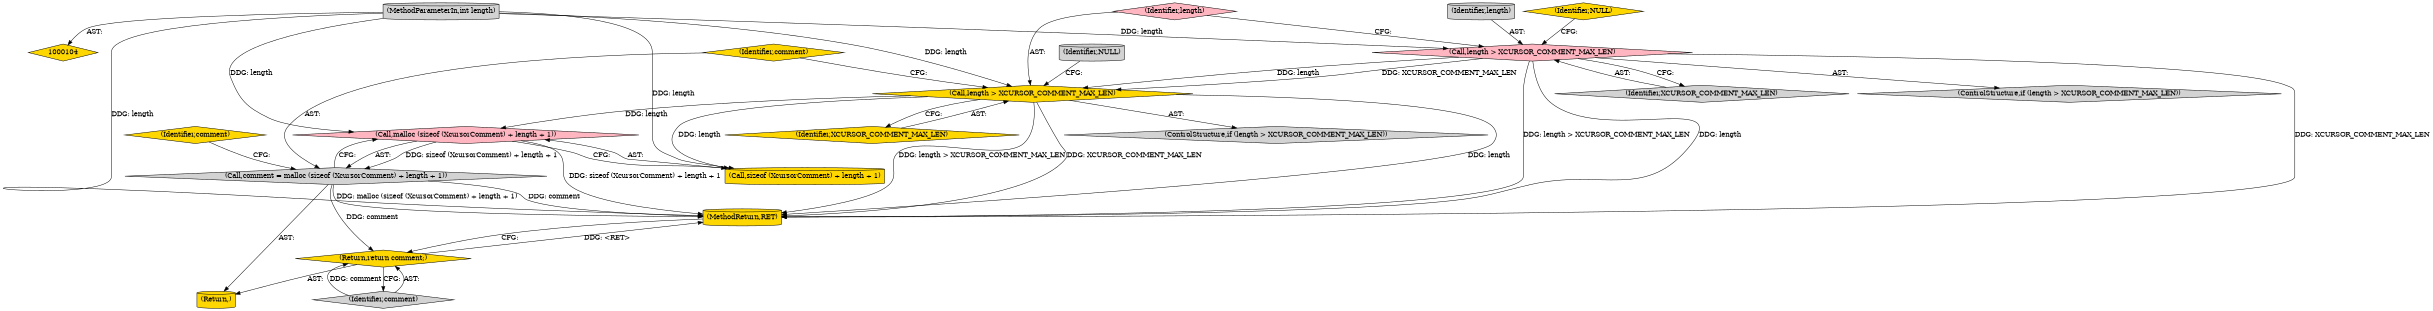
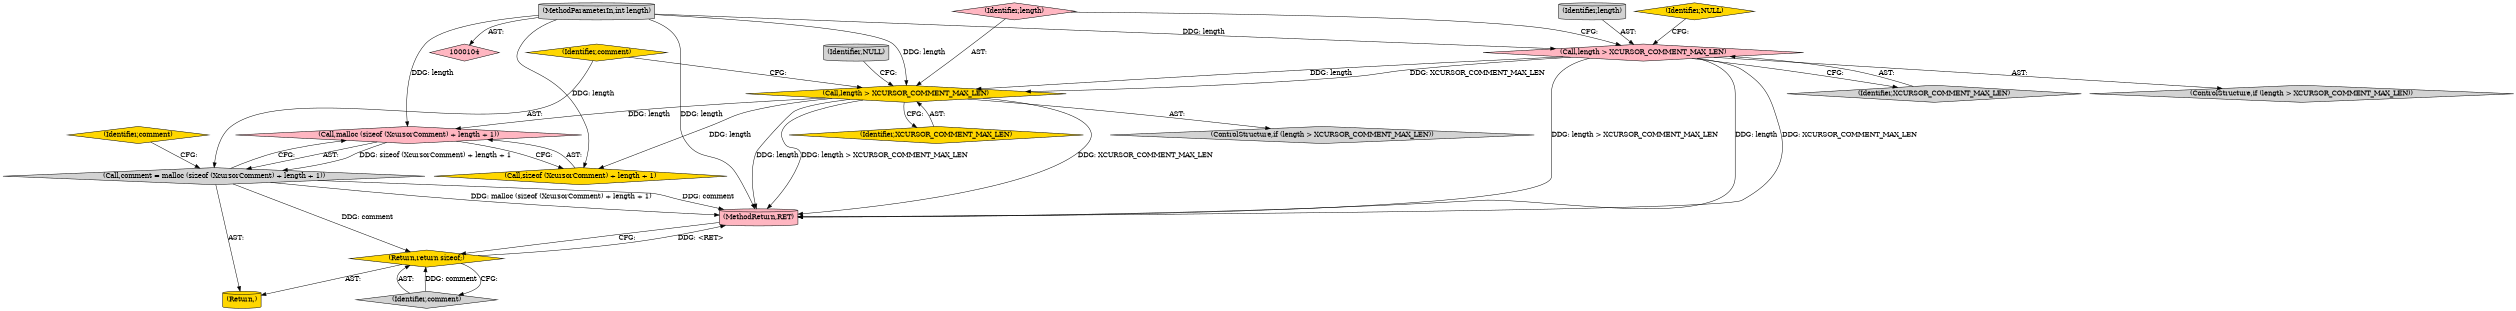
  digraph {
    node [fillcolor=gold shape=diamond style=filled]
    n1 [fillcolor=lightpink label="(Call,malloc (sizeof (XcursorComment) + length + 1))"]
    n2 [fillcolor=lightgrey label="(Call,comment = malloc (sizeof (XcursorComment) + length + 1))"]
-   n3 [label="(Call,sizeof (XcursorComment) + length + 1)" shape=cylinder]
-   n4 [label="(MethodReturn,RET)" shape=cylinder]
-   n5 [label="(Return,return comment;)"]
+   n3 [label="(Call,sizeof (XcursorComment) + length + 1)"]
+   n4 [fillcolor=lightpink label="(MethodReturn,RET)" shape=cylinder]
+   n5 [label="(Return,return sizeof;)"]
    n6 [label="(Return,)" shape=cylinder]
    n7 [label="(Call,length > XCURSOR_COMMENT_MAX_LEN)"]
    n8 [fillcolor=lightgrey label="(ControlStructure,if (length > XCURSOR_COMMENT_MAX_LEN))"]
    n9 [label="(Identifier,XCURSOR_COMMENT_MAX_LEN)"]
    n10 [fillcolor=lightpink label="(Call,length > XCURSOR_COMMENT_MAX_LEN)"]
    n11 [fillcolor=lightgrey label="(Identifier,XCURSOR_COMMENT_MAX_LEN)"]
    n12 [fillcolor=lightgrey label="(ControlStructure,if (length > XCURSOR_COMMENT_MAX_LEN))"]
    n13 [fillcolor=lightgrey label="(MethodParameterIn,int length)" shape=cylinder]
-   1000104
+   1000104 [fillcolor=lightpink]
    n15 [fillcolor=lightgrey label="(Identifier,comment)"]
    n16 [fillcolor=lightgrey label="(Identifier,NULL)" shape=cylinder]
    n17 [label="(Identifier,NULL)"]
    n18 [fillcolor=lightgrey label="(Identifier,length)" shape=cylinder]
    n19 [label="(Identifier,comment)"]
    n20 [label="(Identifier,comment)"]
    n21 [fillcolor=lightpink label="(Identifier,length)"]
    n1 -> n2 [label="AST: "]
    n1 -> n2 [label="DDG: sizeof (XcursorComment) + length + 1"]
    n1 -> n3 [label="CFG: "]
-   n1 -> n4 [label="DDG: sizeof (XcursorComment) + length + 1"]
    n2 -> n1 [label="CFG: "]
    n2 -> n4 [label="DDG: malloc (sizeof (XcursorComment) + length + 1)"]
    n2 -> n4 [label="DDG: comment"]
    n2 -> n5 [label="DDG: comment"]
    n2 -> n6 [label="AST: "]
    n3 -> n1 [label="AST: "]
    n4 -> n5 [label="CFG: "]
    n5 -> n4 [label="DDG: <RET>"]
    n5 -> n6 [label="AST: "]
    n5 -> n15 [label="CFG: "]
    n7 -> n1 [label="DDG: length"]
    n7 -> n3 [label="DDG: length"]
    n7 -> n4 [label="DDG: length > XCURSOR_COMMENT_MAX_LEN"]
    n7 -> n4 [label="DDG: XCURSOR_COMMENT_MAX_LEN"]
    n7 -> n4 [label="DDG: length"]
    n7 -> n8 [label="AST: "]
    n7 -> n9 [label="CFG: "]
    n9 -> n7 [label="AST: "]
    n10 -> n4 [label="DDG: XCURSOR_COMMENT_MAX_LEN"]
    n10 -> n4 [label="DDG: length > XCURSOR_COMMENT_MAX_LEN"]
    n10 -> n4 [label="DDG: length"]
    n10 -> n7 [label="DDG: length"]
    n10 -> n7 [label="DDG: XCURSOR_COMMENT_MAX_LEN"]
    n10 -> n11 [label="CFG: "]
    n10 -> n12 [label="AST: "]
    n11 -> n10 [label="AST: "]
    n13 -> n1 [label="DDG: length"]
    n13 -> n3 [label="DDG: length"]
    n13 -> n4 [label="DDG: length"]
    n13 -> n7 [label="DDG: length"]
    n13 -> n10 [label="DDG: length"]
    n13 -> 1000104 [label="AST: "]
    n15 -> n5 [label="AST: "]
    n15 -> n5 [label="DDG: comment"]
    n16 -> n7 [label="CFG: "]
    n17 -> n10 [label="CFG: "]
    n18 -> n10 [label="AST: "]
    n19 -> n2 [label="CFG: "]
    n20 -> n2 [label="AST: "]
    n20 -> n7 [label="CFG: "]
    n21 -> n7 [label="AST: "]
    n21 -> n10 [label="CFG: "]
  }
